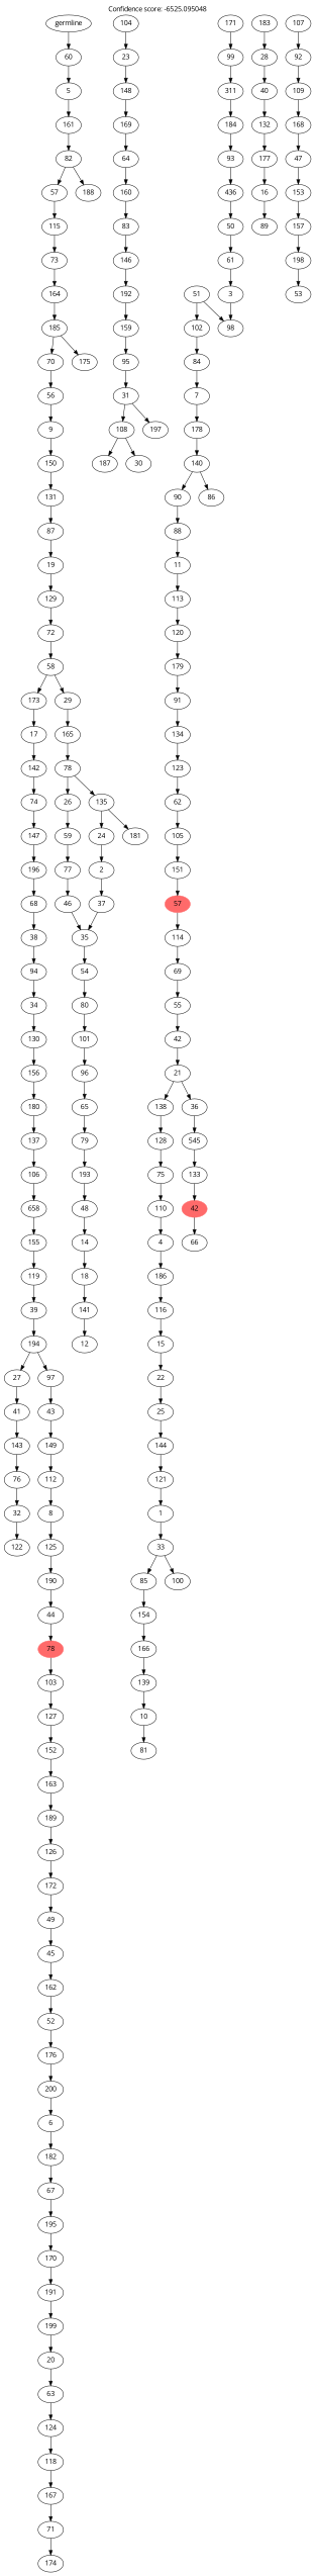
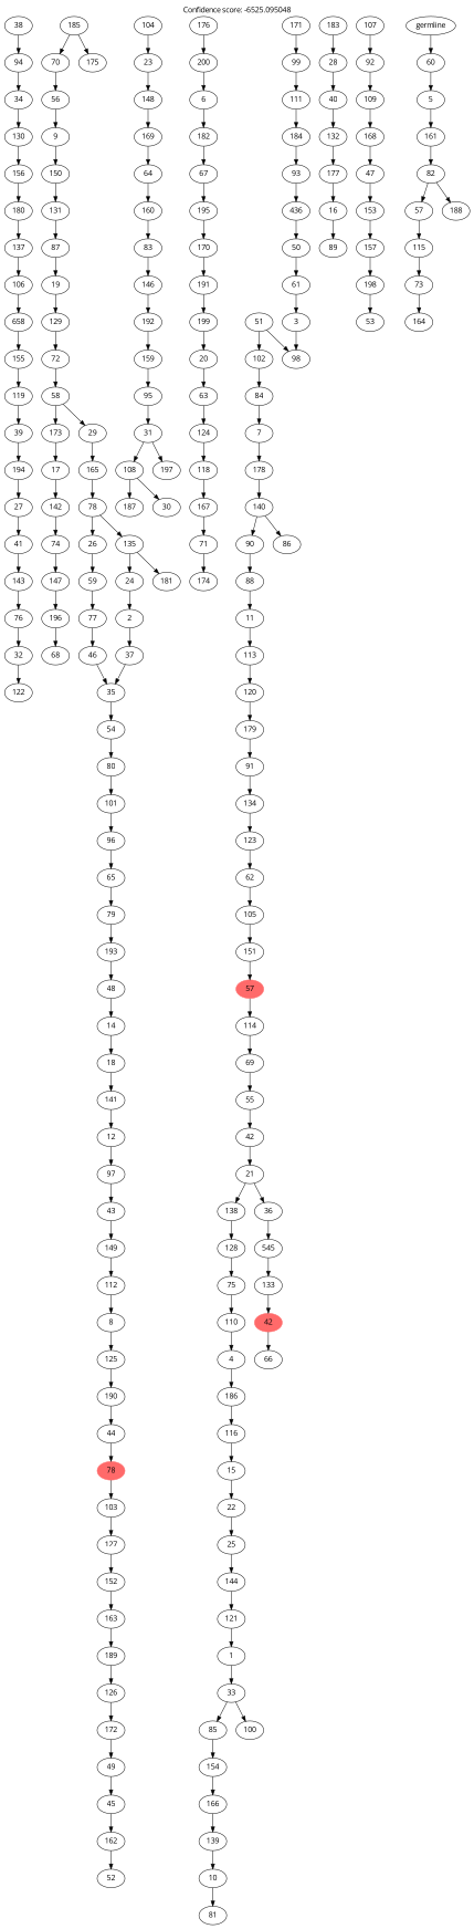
  digraph {
    fontname="Open Sans"
    label="Confidence score: -6525.095048"
    labelloc=t
    node [fontname="Open Sans"]
    edge [fontname="Open Sans"]
    n1 [label=32]
    n2 [label=122]
    n3 [label=76]
    n4 [label=143]
    n5 [label=41]
    n6 [label=27]
    n7 [label=194]
    n8 [label=39]
    n9 [label=119]
    n10 [label=155]
    n11 [label=658]
    n12 [label=106]
    n13 [label=137]
    n14 [label=180]
    n15 [label=156]
    n16 [label=130]
    n17 [label=34]
    n18 [label=94]
    n19 [label=38]
    n20 [label=68]
    n21 [label=196]
    n22 [label=147]
    n23 [label=74]
    n24 [label=142]
    n25 [label=17]
    n26 [label=173]
    n27 [label=108]
    n28 [label=187]
    n29 [label=30]
    n30 [label=31]
    n31 [label=197]
    n32 [label=95]
    n33 [label=159]
    n34 [label=192]
    n35 [label=146]
    n36 [label=83]
    n37 [label=160]
    n38 [label=64]
    n39 [label=169]
    n40 [label=148]
    n41 [label=23]
    n42 [label=104]
    n43 [label=71]
    n44 [label=174]
    n45 [label=167]
    n46 [label=118]
    n47 [label=124]
    n48 [label=63]
    n49 [label=20]
    n50 [label=199]
    n51 [label=191]
    n52 [label=170]
    n53 [label=195]
    n54 [label=67]
    n55 [label=182]
    n56 [label=6]
    n57 [label=200]
    n58 [label=176]
    n59 [label=52]
    n60 [label=162]
    n61 [label=45]
    n62 [label=49]
    n63 [label=172]
    n64 [label=126]
    n65 [label=189]
    n66 [label=163]
    n67 [label=152]
    n68 [label=127]
    n69 [label=103]
    n70 [color=indianred1 label=78 style=filled]
    n71 [label=44]
    n72 [label=190]
    n73 [label=125]
    n74 [label=8]
    n75 [label=112]
    n76 [label=149]
    n77 [label=43]
    n78 [label=97]
    n79 [label=12]
    n80 [label=141]
    n81 [label=18]
    n82 [label=14]
    n83 [label=48]
    n84 [label=193]
    n85 [label=79]
    n86 [label=65]
    n87 [label=96]
    n88 [label=101]
    n89 [label=80]
    n90 [label=54]
    n91 [label=35]
    n92 [label=46]
    n93 [label=77]
    n94 [label=59]
    n95 [label=26]
    n96 [label=10]
    n97 [label=81]
    n98 [label=139]
    n99 [label=166]
    n100 [label=154]
    n101 [label=85]
    n102 [label=33]
    n103 [label=100]
    n104 [label=1]
    n105 [label=121]
    n106 [label=144]
    n107 [label=25]
    n108 [label=22]
    n109 [label=15]
    n110 [label=116]
    n111 [label=186]
    n112 [label=4]
    n113 [label=110]
    n114 [label=75]
    n115 [label=128]
    n116 [label=138]
    n117 [label=16]
    n118 [label=89]
    n119 [label=177]
    n120 [label=132]
    n121 [label=40]
    n122 [label=28]
    n123 [label=183]
    n124 [label=66]
    n125 [color=indianred1 label=42 style=filled]
    n126 [label=133]
    n127 [label=545]
    n128 [label=36]
    n129 [label=21]
    n130 [label=42]
    n131 [label=55]
    n132 [label=69]
    n133 [label=114]
    n134 [color=indianred1 label=57 style=filled]
    n135 [label=151]
    n136 [label=105]
    n137 [label=62]
    n138 [label=123]
    n139 [label=134]
    n140 [label=91]
    n141 [label=179]
    n142 [label=120]
    n143 [label=113]
    n144 [label=11]
    n145 [label=88]
    n146 [label=90]
    n147 [label=140]
    n148 [label=86]
    n149 [label=178]
    n150 [label=7]
    n151 [label=84]
    n152 [label=102]
    n153 [label=51]
    n154 [label=98]
    n155 [label=3]
    n156 [label=61]
    n157 [label=50]
    n158 [label=436]
    n159 [label=93]
    n160 [label=184]
-   n161 [label=311]
+   n161 [label=111]
    n162 [label=99]
    n163 [label=171]
    n164 [label=53]
    n165 [label=198]
    n166 [label=157]
    n167 [label=153]
    n168 [label=47]
    n169 [label=168]
    n170 [label=109]
    n171 [label=92]
    n172 [label=107]
    n173 [label=37]
    n174 [label=2]
    n175 [label=24]
    n176 [label=135]
    n177 [label=181]
    n178 [label=78]
    n179 [label=165]
    n180 [label=29]
    n181 [label=58]
    n182 [label=72]
    n183 [label=129]
    n184 [label=19]
    n185 [label=87]
    n186 [label=131]
    n187 [label=150]
    n188 [label=9]
    n189 [label=56]
    n190 [label=70]
    n191 [label=185]
    n192 [label=175]
    n193 [label=164]
    n194 [label=73]
    n195 [label=115]
    n196 [label=57]
    n197 [label=82]
    n198 [label=188]
    n199 [label=161]
    n200 [label=5]
    n201 [label=60]
    n202 [label=germline]
    n1 -> n2
    n3 -> n1
    n4 -> n3
    n5 -> n4
    n6 -> n5
    n7 -> n6
    n8 -> n7
    n9 -> n8
    n10 -> n9
    n11 -> n10
    n12 -> n11
    n13 -> n12
    n14 -> n13
    n15 -> n14
    n16 -> n15
    n17 -> n16
    n18 -> n17
    n19 -> n18
-   n20 -> n19
    n21 -> n20
    n22 -> n21
    n23 -> n22
    n24 -> n23
    n25 -> n24
    n26 -> n25
    n27 -> n28
    n27 -> n29
    n30 -> n27
    n30 -> n31
    n32 -> n30
    n33 -> n32
    n34 -> n33
    n35 -> n34
    n36 -> n35
    n37 -> n36
    n38 -> n37
    n39 -> n38
    n40 -> n39
    n41 -> n40
    n42 -> n41
    n43 -> n44
    n45 -> n43
    n46 -> n45
    n47 -> n46
    n48 -> n47
    n49 -> n48
    n50 -> n49
    n51 -> n50
    n52 -> n51
    n53 -> n52
    n54 -> n53
    n55 -> n54
    n56 -> n55
    n57 -> n56
    n58 -> n57
-   n59 -> n58
    n60 -> n59
    n61 -> n60
    n62 -> n61
    n63 -> n62
    n64 -> n63
    n65 -> n64
    n66 -> n65
    n67 -> n66
    n68 -> n67
    n69 -> n68
    n70 -> n69
    n71 -> n70
    n72 -> n71
    n73 -> n72
    n74 -> n73
    n75 -> n74
    n76 -> n75
    n77 -> n76
    n78 -> n77
-   n7 -> n78
+   n79 -> n78
    n80 -> n79
    n81 -> n80
    n82 -> n81
    n83 -> n82
    n84 -> n83
    n85 -> n84
    n86 -> n85
    n87 -> n86
    n88 -> n87
    n89 -> n88
    n90 -> n89
    n91 -> n90
    n92 -> n91
    n93 -> n92
    n94 -> n93
    n95 -> n94
    n96 -> n97
    n98 -> n96
    n99 -> n98
    n100 -> n99
    n101 -> n100
    n102 -> n101
    n102 -> n103
    n104 -> n102
    n105 -> n104
    n106 -> n105
    n107 -> n106
    n108 -> n107
    n109 -> n108
    n110 -> n109
    n111 -> n110
    n112 -> n111
    n113 -> n112
    n114 -> n113
    n115 -> n114
    n116 -> n115
    n117 -> n118
    n119 -> n117
    n120 -> n119
    n121 -> n120
    n122 -> n121
    n123 -> n122
    n125 -> n124
    n126 -> n125
    n127 -> n126
    n128 -> n127
    n129 -> n116
    n129 -> n128
    n130 -> n129
    n131 -> n130
    n132 -> n131
    n133 -> n132
    n134 -> n133
    n135 -> n134
    n136 -> n135
    n137 -> n136
    n138 -> n137
    n139 -> n138
    n140 -> n139
    n141 -> n140
    n142 -> n141
    n143 -> n142
    n144 -> n143
    n145 -> n144
    n146 -> n145
    n147 -> n146
    n147 -> n148
    n149 -> n147
    n150 -> n149
    n151 -> n150
    n152 -> n151
    n153 -> n152
    n153 -> n154
    n155 -> n154
    n156 -> n155
    n157 -> n156
    n158 -> n157
    n159 -> n158
    n160 -> n159
    n161 -> n160
    n162 -> n161
    n163 -> n162
    n165 -> n164
    n166 -> n165
    n167 -> n166
    n168 -> n167
    n169 -> n168
    n170 -> n169
    n171 -> n170
    n172 -> n171
    n173 -> n91
    n174 -> n173
    n175 -> n174
    n176 -> n175
    n176 -> n177
    n178 -> n95
    n178 -> n176
    n179 -> n178
    n180 -> n179
    n181 -> n26
    n181 -> n180
    n182 -> n181
    n183 -> n182
    n184 -> n183
    n185 -> n184
    n186 -> n185
    n187 -> n186
    n188 -> n187
    n189 -> n188
    n190 -> n189
    n191 -> n190
    n191 -> n192
-   n193 -> n191
    n194 -> n193
    n195 -> n194
    n196 -> n195
    n197 -> n196
    n197 -> n198
    n199 -> n197
    n200 -> n199
    n201 -> n200
    n202 -> n201
  }
